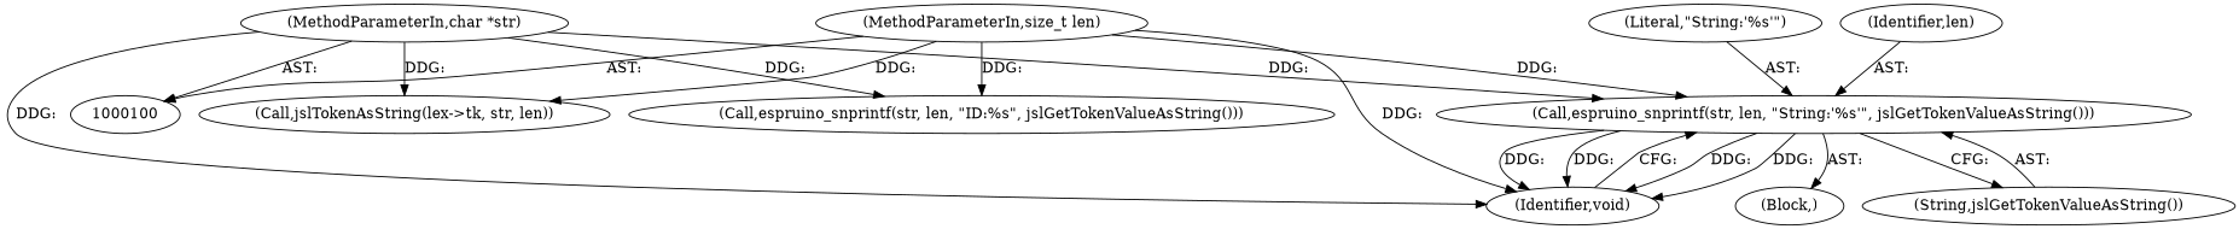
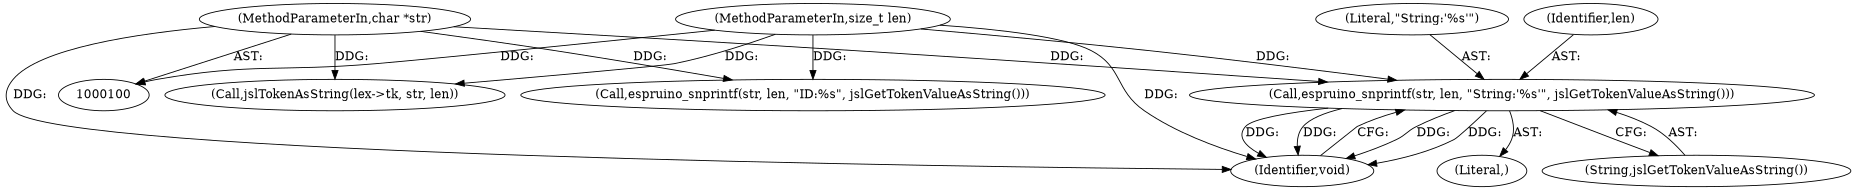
  digraph {
    n1 [label="(Call,espruino_snprintf(str, len, \"String:'%s'\", jslGetTokenValueAsString()))"]
    n2 [label="(String,jslGetTokenValueAsString())"]
    n3 [label="(Identifier,void)"]
-   n4 [label="(Block,)"]
+   n4 [label="(Literal,)"]
    n5 [label="(MethodParameterIn,char *str)"]
    n6 [label="(Call,jslTokenAsString(lex->tk, str, len))"]
    n7 [label="(Call,espruino_snprintf(str, len, \"ID:%s\", jslGetTokenValueAsString()))"]
    1000100
    n9 [label="(MethodParameterIn,size_t len)"]
    n10 [label="(Identifier,len)"]
    n11 [label="(Literal,\"String:'%s'\")"]
    n1 -> n2 [label="CFG: "]
    n1 -> n3 [label="DDG: "]
    n1 -> n3 [label="DDG: "]
    n1 -> n3 [label="DDG: "]
    n1 -> n3 [label="DDG: "]
    n1 -> n4 [label="AST: "]
    n2 -> n1 [label="AST: "]
    n3 -> n1 [label="CFG: "]
    n5 -> n1 [label="DDG: "]
    n5 -> n3 [label="DDG: "]
    n5 -> n6 [label="DDG: "]
    n5 -> n7 [label="DDG: "]
    n5 -> 1000100 [label="AST: "]
    n9 -> n1 [label="DDG: "]
    n9 -> n3 [label="DDG: "]
    n9 -> n6 [label="DDG: "]
    n9 -> n7 [label="DDG: "]
-   n9 -> 1000100 [label="AST: "]
+   n9 -> 1000100 [label="DDG: "]
    n10 -> n1 [label="AST: "]
    n11 -> n1 [label="AST: "]
  }
